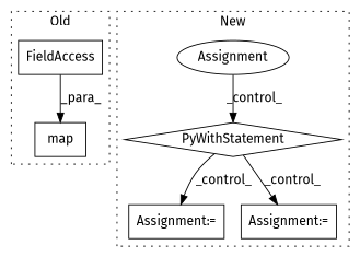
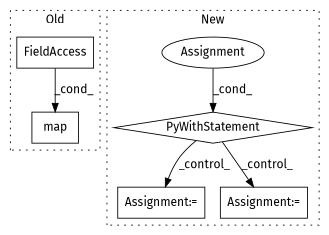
  digraph {
    fontname="Fira Sans"
    node [a=7 fontname="Fira Sans" shape=box]
    edge [fontname="Fira Sans"]
    n1 [a=32 l="4,1" label=map s="22923,22958"]
    n2 [a=22 l=16 label=FieldAccess s=22927]
    n3 [a=104 l="10,2" label=PyWithStatement s="19958,19994" shape=diamond]
    n4 [l="57,2" label="Assignment:=" s="20688,20767"]
    n5 [a=42 label=Assignment shape=ellipse]
    n6 [l=8 label="Assignment:=" s=20008]
    subgraph cluster_1 {
      label=Old
      style=dotted
      n1
      n2
    }
    subgraph cluster_2 {
      label=New
      style=dotted
      n3
      n4
      n5
      n6
    }
-   n2 -> n1 [label=_para_]
+   n2 -> n1 [label=_cond_]
    n3 -> n4 [label=_control_]
    n3 -> n6 [label=_control_]
-   n5 -> n3 [label=_control_]
+   n5 -> n3 [label=_cond_]
  }
